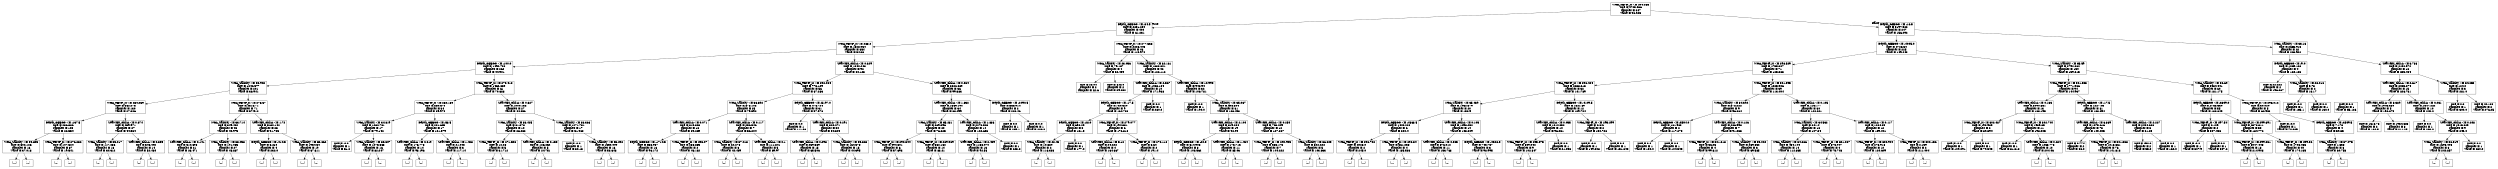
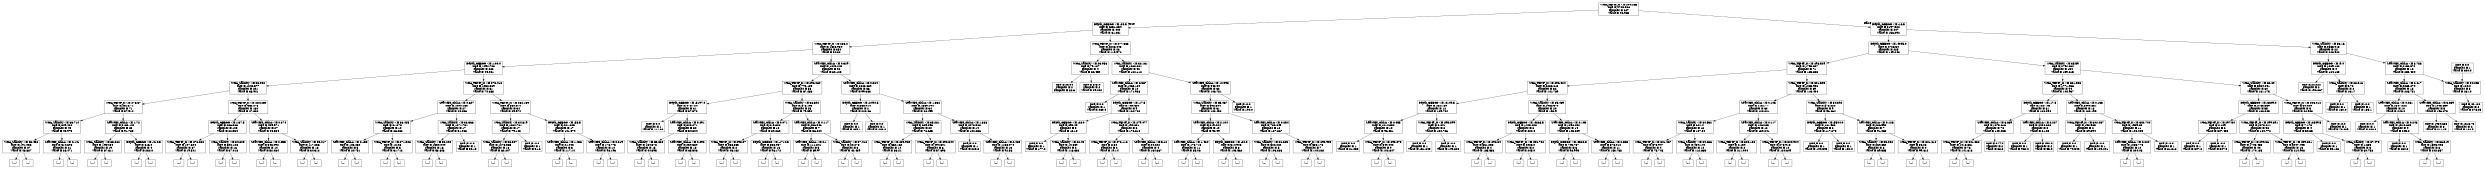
  digraph {
    node [shape=box]
    n1 [label="WOA_TEMP_K <= 294.265\nmse = 4725.566\nsamples = 647\nvalue = 96.925"]
    n2 [label="Depth_GEBCO <= -34.5\nmse = 2251.254\nsamples = 400\nvalue = 61.231"]
    n3 [label="Depth_GEBCO <= -16.5\nmse = 3197.522\nsamples = 247\nvalue = 156.292"]
    n4 [label="WOA_TEMP_K <= 288.2\nmse = 1828.954\nsamples = 354\nvalue = 54.33"]
    n5 [label="WOA_TEMP_K <= 277.555\nmse = 2226.443\nsamples = 46\nvalue = 115.972"]
    n6 [label="Depth_GEBCO <= -4005.0\nmse = 2726.54\nsamples = 225\nvalue = 149.243"]
    n7 [label="WOA_Salinity <= 33.16\nmse = 2665.918\nsamples = 22\nvalue = 223.922"]
    n8 [label="Depth_GEBCO <= -100.0\nmse = 1492.708\nsamples = 262\nvalue = 44.901"]
    n9 [label="SeaWIFs_ChlrA <= 0.329\nmse = 1840.243\nsamples = 92\nvalue = 80.123"]
    n10 [label="WOA_Salinity <= 23.056\nmse = 79.187\nsamples = 4\nvalue = 32.459"]
    n11 [label="WOA_Salinity <= 32.161\nmse = 1833.801\nsamples = 42\nvalue = 122.112"]
    n12 [label="WOA_Salinity <= 33.902\nmse = 1242.577\nsamples = 201\nvalue = 36.941"]
    n13 [label="WOA_TEMP_K <= 273.418\nmse = 1432.869\nsamples = 61\nvalue = 70.688"]
    n14 [label="WOA_TEMP_K <= 292.064\nmse = 773.129\nsamples = 56\nvalue = 67.283"]
    n15 [label="SeaWIFs_ChlrA <= 0.364\nmse = 2822.689\nsamples = 36\nvalue = 99.383"]
    n16 [label="WOA_TEMP_K <= 275.57\nmse = 2516.71\nsamples = 71\nvalue = 57.912"]
    n17 [label="WOA_TEMP_K <= 284.259\nmse = 362.275\nsamples = 130\nvalue = 27.306"]
    n18 [label="SeaWIFs_ChlrA <= 0.627\nmse = 1000.153\nsamples = 27\nvalue = 44.056"]
    n19 [label="WOA_TEMP_K <= 282.159\nmse = 860.674\nsamples = 34\nvalue = 89.974"]
    n20 [label="WOA_Salinity <= 33.714\nmse = 349.432\nsamples = 48\nvalue = 40.975"]
    n21 [label="SeaWIFs_ChlrA <= 1.72\nmse = 5130.142\nsamples = 23\nvalue = 91.785"]
    n22 [label="Depth_GEBCO <= -137.5\nmse = 236.386\nsamples = 103\nvalue = 22.554"]
    n23 [label="SeaWIFs_ChlrA <= 0.374\nmse = 439.971\nsamples = 27\nvalue = 44.534"]
    n24 [label="WOA_Salinity <= 33.458\nmse = 191.035\nsamples = 27\nvalue = 48.887"]
    n25 [label="SeaWIFs_ChlrA <= 0.141\nmse = 314.698\nsamples = 21\nvalue = 26.471"]
    n26 [label="WOA_Salinity <= 33.862\nmse = 1934.34\nsamples = 19\nvalue = 67.611"]
    n27 [label="Depth_GEBCO <= -414.5\nmse = 616.0\nsamples = 4\nvalue = 232.0"]
    n28 [label="(...)"]
    n29 [label="(...)"]
    n30 [label="(...)"]
    n31 [label="(...)"]
    n32 [label="(...)"]
    n33 [label="(...)"]
    n34 [label="(...)"]
    n35 [label="(...)"]
    n36 [label="WOA_TEMP_K <= 276.232\nmse = 107.524\nsamples = 87\nvalue = 19.541"]
    n37 [label="WOA_Salinity <= 34.805\nmse = 602.126\nsamples = 16\nvalue = 37.018"]
    n38 [label="SeaWIFs_ChlrA <= 0.355\nmse = 546.492\nsamples = 14\nvalue = 52.484"]
    n39 [label="WOA_Salinity <= 35.017\nmse = 117.256\nsamples = 13\nvalue = 34.312"]
    n40 [label="(...)"]
    n41 [label="(...)"]
    n42 [label="(...)"]
    n43 [label="(...)"]
    n44 [label="(...)"]
    n45 [label="(...)"]
    n46 [label="(...)"]
    n47 [label="(...)"]
    n48 [label="WOA_Salinity <= 33.425\nmse = 81.378\nsamples = 10\nvalue = 28.232"]
    n49 [label="WOA_Salinity <= 33.366\nmse = 1271.731\nsamples = 17\nvalue = 51.968"]
    n50 [label="WOA_Salinity <= 34.819\nmse = 1232.781\nsamples = 17\nvalue = 79.142"]
    n51 [label="Depth_GEBCO <= -58.5\nmse = 201.605\nsamples = 17\nvalue = 101.579"]
    n52 [label="SeaWIFs_ChlrA <= 0.153\nmse = 126.252\nsamples = 5\nvalue = 24.751"]
    n53 [label="WOA_TEMP_K <= 271.508\nmse = 12.28\nsamples = 5\nvalue = 31.712"]
    n54 [label="WOA_Salinity <= 33.292\nmse = 1330.049\nsamples = 16\nvalue = 53.648"]
    n55 [label="mse = -0.0\nsamples = 1\nvalue = 30.13"]
    n56 [label="(...)"]
    n57 [label="(...)"]
    n58 [label="(...)"]
    n59 [label="(...)"]
    n60 [label="(...)"]
    n61 [label="(...)"]
    n62 [label="WOA_Salinity <= 33.307\nmse = 1273.365\nsamples = 16\nvalue = 82.247"]
    n63 [label="mse = -0.0\nsamples = 1\nvalue = 51.2"]
    n64 [label="SeaWIFs_ChlrA <= 1.428\nmse = 21.042\nsamples = 3\nvalue = 117.14"]
    n65 [label="SeaWIFs_ChlrA <= 0.819\nmse = 176.775\nsamples = 14\nvalue = 98.196"]
    n66 [label="(...)"]
    n67 [label="(...)"]
    n68 [label="(...)"]
    n69 [label="(...)"]
    n70 [label="(...)"]
    n71 [label="(...)"]
    n72 [label="Depth_GEBCO <= -5197.0\nmse = 476.724\nsamples = 31\nvalue = 57.578"]
    n73 [label="WOA_Salinity <= 36.692\nmse = 878.103\nsamples = 25\nvalue = 79.592"]
    n74 [label="Depth_GEBCO <= -2490.5\nmse = 366.914\nsamples = 2\nvalue = 223.46"]
    n75 [label="SeaWIFs_ChlrA <= 1.832\nmse = 1569.194\nsamples = 34\nvalue = 88.499"]
    n76 [label="mse = 0.0\nsamples = 1\nvalue = 111.06"]
    n77 [label="SeaWIFs_ChlrA <= 0.291\nmse = 320.071\nsamples = 30\nvalue = 54.304"]
    n78 [label="SeaWIFs_ChlrA <= 0.071\nmse = 815.308\nsamples = 18\nvalue = 89.269"]
    n79 [label="SeaWIFs_ChlrA <= 0.117\nmse = 256.546\nsamples = 7\nvalue = 56.204"]
    n80 [label="WOA_Salinity <= 35.328\nmse = 164.378\nsamples = 15\nvalue = 44.395"]
    n81 [label="SeaWIFs_ChlrA <= 0.298\nmse = 259.589\nsamples = 15\nvalue = 65.506"]
    n82 [label="(...)"]
    n83 [label="(...)"]
    n84 [label="(...)"]
    n85 [label="(...)"]
    n86 [label="WOA_TEMP_K <= 293.07\nmse = 258.883\nsamples = 2\nvalue = 46.132"]
    n87 [label="Depth_GEBCO <= -1714.5\nmse = 558.957\nsamples = 16\nvalue = 96.172"]
    n88 [label="SeaWIFs_ChlrA <= 0.1\nmse = 111.841\nsamples = 5\nvalue = 69.97"]
    n89 [label="WOA_Salinity <= 37.418\nmse = 22.278\nsamples = 3\nvalue = 42.439"]
    n90 [label="(...)"]
    n91 [label="(...)"]
    n92 [label="(...)"]
    n93 [label="(...)"]
    n94 [label="(...)"]
    n95 [label="(...)"]
    n96 [label="(...)"]
    n97 [label="(...)"]
    n98 [label="mse = 0.0\nsamples = 1\nvalue = 239.1"]
    n99 [label="mse = 0.0\nsamples = 1\nvalue = 200.0"]
    n100 [label="WOA_Salinity <= 35.281\nmse = 669.396\nsamples = 20\nvalue = 76.625"]
    n101 [label="SeaWIFs_ChlrA <= 1.886\nmse = 2273.528\nsamples = 14\nvalue = 102.656"]
    n102 [label="WOA_TEMP_K <= 289.969\nmse = 562.162\nsamples = 14\nvalue = 83.21"]
    n103 [label="WOA_TEMP_K <= 290.344\nmse = 494.601\nsamples = 6\nvalue = 57.693"]
    n104 [label="mse = 0.0\nsamples = 1\nvalue = 223.8"]
    n105 [label="SeaWIFs_ChlrA <= 2.469\nmse = 1138.074\nsamples = 13\nvalue = 92.56"]
    n106 [label="(...)"]
    n107 [label="(...)"]
    n108 [label="(...)"]
    n109 [label="(...)"]
    n110 [label="(...)"]
    n111 [label="(...)"]
    n112 [label="mse = 23.04\nsamples = 2\nsamples = 22.6"]
    n113 [label="mse = 8.619\nsamples = 2\nvalue = 39.032"]
    n114 [label="SeaWIFs_ChlrA <= 2.567\nmse = 1463.184\nsamples = 10\nvalue = 171.938"]
    n115 [label="SeaWIFs_ChlrA <= 10.993\nmse = 948.94\nsamples = 32\nvalue = 106.781"]
    n116 [label="mse = 0.0\nsamples = 1\nvalue = 280.0"]
    n117 [label="Depth_GEBCO <= -17.5\nmse = 730.329\nsamples = 9\nvalue = 164.733"]
    n118 [label="WOA_Salinity <= 35.067\nmse = 698.804\nsamples = 31\nvalue = 103.453"]
    n119 [label="mse = -0.0\nsamples = 1\nvalue = 190.0"]
    n120 [label="Depth_GEBCO <= -28.0\nmse = 698.25\nsamples = 3\nvalue = 131.5"]
    n121 [label="WOA_TEMP_K <= 279.077\nmse = 194.331\nsamples = 6\nvalue = 176.818"]
    n122 [label="mse = 0.0\nsamples = 1\nvalue = 177.0"]
    n123 [label="WOA_Salinity <= 22.48\nmse = 10.889\nsamples = 2\nvalue = 116.333"]
    n124 [label="WOA_TEMP_K <= 278.116\nmse = 8.64\nsamples = 2\nvalue = 191.4"]
    n125 [label="SeaWIFs_ChlrA <= 5.12\nmse = 24.222\nsamples = 4\nvalue = 164.667"]
    n126 [label="(...)"]
    n127 [label="(...)"]
    n128 [label="(...)"]
    n129 [label="(...)"]
    n130 [label="(...)"]
    n131 [label="(...)"]
    n132 [label="SeaWIFs_ChlrA <= 2.104\nmse = 319.204\nsamples = 19\nvalue = 92.99"]
    n133 [label="SeaWIFs_ChlrA <= 0.254\nmse = 733.049\nsamples = 12\nvalue = 127.867"]
    n134 [label="SeaWIFs_ChlrA <= 1.464\nmse = 175.715\nsamples = 11\nvalue = 85.06"]
    n135 [label="Depth_GEBCO <= -20.5\nmse = 314.905\nsamples = 8\nvalue = 103.562"]
    n136 [label="WOA_Salinity <= 36.605\nmse = 322.222\nsamples = 5\nvalue = 103.333"]
    n137 [label="WOA_TEMP_K <= 290.905\nmse = 338.173\nsamples = 7\nvalue = 144.222"]
    n138 [label="(...)"]
    n139 [label="(...)"]
    n140 [label="(...)"]
    n141 [label="(...)"]
    n142 [label="(...)"]
    n143 [label="(...)"]
    n144 [label="(...)"]
    n145 [label="(...)"]
    n146 [label="WOA_TEMP_K <= 298.529\nmse = 1755.307\nsamples = 71\nvalue = 125.383"]
    n147 [label="WOA_Salinity <= 35.59\nmse = 2792.862\nsamples = 154\nvalue = 159.815"]
    n148 [label="Depth_GEBCO <= -9.0\nmse = 1069.168\nsamples = 4\nvalue = 164.183"]
    n149 [label="SeaWIFs_ChlrA <= 3.786\nmse = 2150.572\nsamples = 18\nvalue = 235.484"]
    n150 [label="WOA_TEMP_K <= 296.424\nmse = 2288.613\nsamples = 32\nvalue = 141.789"]
    n151 [label="WOA_TEMP_K <= 301.595\nmse = 1025.906\nsamples = 39\nvalue = 113.404"]
    n152 [label="WOA_TEMP_K <= 301.533\nmse = 1771.966\nsamples = 94\nvalue = 144.937"]
    n153 [label="WOA_Salinity <= 36.69\nmse = 3484.441\nsamples = 60\nvalue = 181.175"]
    n154 [label="Depth_GEBCO <= -4149.5\nmse = 1321.89\nsamples = 12\nvalue = 109.704"]
    n155 [label="WOA_Salinity <= 35.489\nmse = 1962.379\nsamples = 20\nvalue = 158.9"]
    n156 [label="SeaWIFs_ChlrA <= 0.105\nmse = 1131.77\nsamples = 30\nvalue = 120.021"]
    n157 [label="WOA_Salinity <= 34.392\nmse = 378.222\nsamples = 9\nvalue = 96.864"]
    n158 [label="SeaWIFs_ChlrA <= 0.055\nmse = 1014.352\nsamples = 10\nvalue = 96.031"]
    n159 [label="WOA_TEMP_K <= 295.299\nmse = 0.841\nsamples = 2\nvalue = 150.726"]
    n160 [label="Depth_GEBCO <= -4868.5\nmse = 1440.228\nsamples = 6\nvalue = 200.4"]
    n161 [label="SeaWIFs_ChlrA <= 0.105\nmse = 1298.252\nsamples = 14\nvalue = 143.809"]
    n162 [label="mse = 0.0\nsamples = 1\nvalue = 21.053"]
    n163 [label="WOA_TEMP_K <= 295.375\nmse = 549.042\nsamples = 9\nvalue = 102.847"]
    n164 [label="mse = 0.0\nsamples = 1\nvalue = 151.643"]
    n165 [label="mse = -0.0\nsamples = 1\nvalue = 149.808"]
    n166 [label="(...)"]
    n167 [label="(...)"]
    n168 [label="WOA_TEMP_K <= 298.34\nmse = 361.233\nsamples = 4\nvalue = 185.533"]
    n169 [label="WOA_TEMP_K <= 296.702\nmse = 2025.0\nsamples = 2\nvalue = 245.0"]
    n170 [label="Depth_GEBCO <= -4528.5\nmse = 743.737\nsamples = 3\nvalue = 98.995"]
    n171 [label="SeaWIFs_ChlrA <= 0.565\nmse = 876.012\nsamples = 11\nvalue = 153.768"]
    n172 [label="(...)"]
    n173 [label="(...)"]
    n174 [label="(...)"]
    n175 [label="(...)"]
    n176 [label="(...)"]
    n177 [label="(...)"]
    n178 [label="(...)"]
    n179 [label="(...)"]
    n180 [label="WOA_Salinity <= 34.532\nmse = 641.4\nsamples = 18\nvalue = 107.34"]
    n181 [label="SeaWIFs_ChlrA <= 0.117\nmse = 1264.35\nsamples = 12\nvalue = 139.041"]
    n182 [label="Depth_GEBCO <= -5504.0\nmse = 161.983\nsamples = 2\nvalue = 117.273"]
    n183 [label="SeaWIFs_ChlrA <= 0.126\nmse = 286.998\nsamples = 7\nvalue = 91.033"]
    n184 [label="WOA_TEMP_K <= 301.067\nmse = 373.947\nsamples = 4\nvalue = 75.748"]
    n185 [label="WOA_Salinity <= 34.666\nmse = 484.144\nsamples = 14\nvalue = 112.835"]
    n186 [label="WOA_TEMP_K <= 300.156\nmse = 2.139\nsamples = 2\nvalue = 211.004"]
    n187 [label="WOA_TEMP_K <= 300.904\nmse = 273.918\nsamples = 10\nvalue = 124.649"]
    n188 [label="(...)"]
    n189 [label="(...)"]
    n190 [label="(...)"]
    n191 [label="(...)"]
    n192 [label="(...)"]
    n193 [label="(...)"]
    n194 [label="(...)"]
    n195 [label="(...)"]
    n196 [label="mse = 0.0\nsamples = 1\nvalue = 104.545"]
    n197 [label="mse = 0.0\nsamples = 1\nvalue = 130.0"]
    n198 [label="WOA_Salinity <= 35.002\nmse = 269.832\nsamples = 3\nvalue = 69.585"]
    n199 [label="WOA_TEMP_K <= 301.818\nmse = 36.25\nsamples = 4\nvalue = 99.612"]
    n200 [label="(...)"]
    n201 [label="(...)"]
    n202 [label="(...)"]
    n203 [label="(...)"]
    n204 [label="Depth_GEBCO <= -17.5\nmse = 1227.45\nsamples = 81\nvalue = 138.094"]
    n205 [label="SeaWIFs_ChlrA <= 0.133\nmse = 3090.851\nsamples = 13\nvalue = 183.195"]
    n206 [label="Depth_GEBCO <= -3849.0\nmse = 2763.339\nsamples = 55\nvalue = 188.645"]
    n207 [label="WOA_TEMP_K <= 296.012\nmse = 30.029\nsamples = 5\nvalue = 62.903"]
    n208 [label="SeaWIFs_ChlrA <= 6.869\nmse = 1075.616\nsamples = 78\nvalue = 140.005"]
    n209 [label="SeaWIFs_ChlrA <= 2.227\nmse = 2404.688\nsamples = 3\nvalue = 81.25"]
    n210 [label="WOA_TEMP_K <= 302.487\nmse = 193.985\nsamples = 2\nvalue = 89.394"]
    n211 [label="WOA_TEMP_K <= 302.744\nmse = 1939.65\nsamples = 11\nvalue = 198.005"]
    n212 [label="WOA_TEMP_K <= 301.338\nmse = 1015.661\nsamples = 76\nvalue = 141.813"]
    n213 [label="mse = 0.774\nsamples = 2\nvalue = 88.0"]
-   n214 [label="mse = 0.0\nsamples = 1\nvalue = 160.0"]
+   n214 [label="mse = 0.0\nsamples = 1\nvalue = 960.0"]
    n215 [label="mse = 450.0\nsamples = 2\nvalue = 55.0"]
    n216 [label="(...)"]
    n217 [label="(...)"]
    n218 [label="mse = 0.0\nsamples = 1\nvalue = 79.545"]
    n219 [label="mse = -0.0\nsamples = 1\nvalue = 109.091"]
    n220 [label="SeaWIFs_ChlrA <= 0.224\nmse = 1255.775\nsamples = 10\nvalue = 204.46"]
    n221 [label="mse = -0.0\nsamples = 1\nvalue = 81.818"]
    n222 [label="(...)"]
    n223 [label="(...)"]
    n224 [label="WOA_TEMP_K <= 297.54\nmse = 0.109\nsamples = 2\nvalue = 307.433"]
    n225 [label="WOA_TEMP_K <= 299.691\nmse = 2378.311\nsamples = 53\nvalue = 184.772"]
    n226 [label="Depth_GEBCO <= -3549.5\nmse = 7.173\nsamples = 4\nvalue = 59.35"]
    n227 [label="mse = -0.0\nsamples = 1\nvalue = 70.009"]
    n228 [label="mse = 0.0\nsamples = 1\nvalue = 307.2"]
    n229 [label="mse = -0.0\nsamples = 1\nvalue = 307.9"]
    n230 [label="WOA_TEMP_K <= 299.36\nmse = 1708.465\nsamples = 40\nvalue = 174.135"]
    n231 [label="WOA_TEMP_K <= 299.831\nmse = 3047.443\nsamples = 13\nvalue = 214.908"]
    n232 [label="(...)"]
    n233 [label="(...)"]
    n234 [label="(...)"]
    n235 [label="(...)"]
    n236 [label="mse = 0.0\nsamples = 1\nvalue = 55.126"]
    n237 [label="WOA_Salinity <= 37.475\nmse = 1.633\nsamples = 3\nvalue = 60.758"]
    n238 [label="(...)"]
    n239 [label="(...)"]
    n240 [label="mse = 22.222\nsamples = 2\nvalue = 196.667"]
    n241 [label="WOA_Salinity <= 28.016\nmse = 5.78\nsamples = 2\nvalue = 131.7"]
    n242 [label="SeaWIFs_ChlrA <= 2.617\nmse = 2065.274\nsamples = 15\nvalue = 226.731"]
    n243 [label="WOA_Salinity <= 34.253\nmse = 124.0\nsamples = 3\nvalue = 281.0"]
    n244 [label="mse = 0.0\nsamples = 1\nvalue = 130.0"]
    n245 [label="mse = -0.0\nsamples = 1\nvalue = 135.1"]
    n246 [label="SeaWIFs_ChlrA <= 0.231\nmse = 1547.222\nsamples = 10\nvalue = 240.0"]
    n247 [label="SeaWIFs_ChlrA <= 3.389\nmse = 1943.359\nsamples = 5\nvalue = 196.875"]
    n248 [label="mse = 42.188\nsamples = 2\nvalue = 276.25"]
    n249 [label="mse = 0.0\nsamples = 1\nvalue = 300.0"]
    n250 [label="mse = 0.0\nsamples = 1\nvalue = 200.0"]
    n251 [label="SeaWIFs_ChlrA <= 0.248\nmse = 1515.625\nsamples = 9\nvalue = 245.0"]
    n252 [label="mse = 1954.688\nsamples = 3\nvalue = 211.25"]
    n253 [label="mse = 1518.75\nsamples = 2\nvalue = 182.5"]
    n254 [label="mse = 0.0\nsamples = 1\nvalue = 260.0"]
    n255 [label="WOA_Salinity <= 36.519\nmse = 1695.408\nsamples = 8\nvalue = 242.857"]
    n256 [label="(...)"]
    n257 [label="(...)"]
    n1 -> n2 [headlabel=True labelangle=45 labeldistance=2.5]
    n1 -> n3 [headlabel=False labelangle=-45 labeldistance=2.5]
    n2 -> n4
    n2 -> n5
    n3 -> n6
    n3 -> n7
    n4 -> n8
    n4 -> n9
    n5 -> n10
    n5 -> n11
    n6 -> n146
    n6 -> n147
    n7 -> n148
    n7 -> n149
    n8 -> n12
    n8 -> n13
    n9 -> n14
    n9 -> n15
    n10 -> n112
    n10 -> n113
    n11 -> n114
    n11 -> n115
    n12 -> n16
    n12 -> n17
    n13 -> n18
    n13 -> n19
    n14 -> n72
    n14 -> n73
    n15 -> n74
    n15 -> n75
    n16 -> n20
    n16 -> n21
    n17 -> n22
    n17 -> n23
    n18 -> n48
    n18 -> n49
    n19 -> n50
    n19 -> n51
    n20 -> n24
    n20 -> n25
    n21 -> n26
    n21 -> n27
    n22 -> n36
    n22 -> n37
    n23 -> n38
    n23 -> n39
    n24 -> n28
    n24 -> n29
    n25 -> n30
    n25 -> n31
    n26 -> n32
    n26 -> n33
    n27 -> n34
    n27 -> n35
    n36 -> n40
    n36 -> n41
    n37 -> n42
    n37 -> n43
    n38 -> n44
    n38 -> n45
    n39 -> n46
    n39 -> n47
    n48 -> n52
    n48 -> n53
    n49 -> n54
    n49 -> n55
    n50 -> n62
    n50 -> n63
    n51 -> n64
    n51 -> n65
    n52 -> n56
    n52 -> n57
    n53 -> n58
    n53 -> n59
    n54 -> n60
    n54 -> n61
    n62 -> n66
    n62 -> n67
    n64 -> n68
    n64 -> n69
    n65 -> n70
    n65 -> n71
    n72 -> n76
    n72 -> n77
    n73 -> n78
    n73 -> n79
    n74 -> n98
    n74 -> n99
    n75 -> n100
    n75 -> n101
    n77 -> n80
    n77 -> n81
    n78 -> n86
    n78 -> n87
    n79 -> n88
    n79 -> n89
    n80 -> n82
    n80 -> n83
    n81 -> n84
    n81 -> n85
    n86 -> n90
    n86 -> n91
    n87 -> n92
    n87 -> n93
    n88 -> n94
    n88 -> n95
    n89 -> n96
    n89 -> n97
    n100 -> n102
    n100 -> n103
    n101 -> n104
    n101 -> n105
    n102 -> n106
    n102 -> n107
    n103 -> n108
    n103 -> n109
    n105 -> n110
    n105 -> n111
    n114 -> n116
    n114 -> n117
    n115 -> n118
    n115 -> n119
    n117 -> n120
    n117 -> n121
    n118 -> n132
    n118 -> n133
    n120 -> n122
    n120 -> n123
    n121 -> n124
    n121 -> n125
    n123 -> n126
    n123 -> n127
    n124 -> n128
    n124 -> n129
    n125 -> n130
    n125 -> n131
    n132 -> n134
    n132 -> n135
    n133 -> n136
    n133 -> n137
    n134 -> n138
    n134 -> n139
    n135 -> n140
    n135 -> n141
    n136 -> n142
    n136 -> n143
    n137 -> n144
    n137 -> n145
    n146 -> n150
    n146 -> n151
    n147 -> n152
    n147 -> n153
    n148 -> n240
    n148 -> n241
    n149 -> n242
    n149 -> n243
    n150 -> n154
    n150 -> n155
    n151 -> n156
    n151 -> n157
    n152 -> n204
    n152 -> n205
    n153 -> n206
    n153 -> n207
    n154 -> n158
    n154 -> n159
    n155 -> n160
    n155 -> n161
    n156 -> n180
    n156 -> n181
    n157 -> n182
    n157 -> n183
    n158 -> n162
    n158 -> n163
    n159 -> n164
    n159 -> n165
    n160 -> n168
    n160 -> n169
    n161 -> n170
    n161 -> n171
    n163 -> n166
    n163 -> n167
    n168 -> n172
    n168 -> n173
    n169 -> n174
    n169 -> n175
    n170 -> n176
    n170 -> n177
    n171 -> n178
    n171 -> n179
    n180 -> n184
    n180 -> n185
    n181 -> n186
    n181 -> n187
    n182 -> n196
    n182 -> n197
    n183 -> n198
    n183 -> n199
    n184 -> n188
    n184 -> n189
    n185 -> n190
    n185 -> n191
    n186 -> n192
    n186 -> n193
    n187 -> n194
    n187 -> n195
    n198 -> n200
    n198 -> n201
    n199 -> n202
    n199 -> n203
    n204 -> n208
    n204 -> n209
    n205 -> n210
    n205 -> n211
    n206 -> n224
    n206 -> n225
    n207 -> n226
    n207 -> n227
    n208 -> n212
    n208 -> n213
    n209 -> n214
    n209 -> n215
    n210 -> n218
    n210 -> n219
    n211 -> n220
    n211 -> n221
    n212 -> n216
    n212 -> n217
    n220 -> n222
    n220 -> n223
    n224 -> n228
    n224 -> n229
    n225 -> n230
    n225 -> n231
-   n236 -> n226
+   n226 -> n236
    n226 -> n237
    n230 -> n232
    n230 -> n233
    n231 -> n234
    n231 -> n235
    n237 -> n238
    n237 -> n239
    n241 -> n244
    n241 -> n245
    n242 -> n246
    n242 -> n247
    n243 -> n248
-   n243 -> n249
+   n249 -> n243
    n246 -> n250
    n246 -> n251
    n247 -> n252
    n247 -> n253
    n251 -> n254
    n251 -> n255
    n255 -> n256
    n255 -> n257
  }
